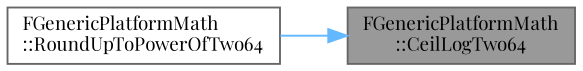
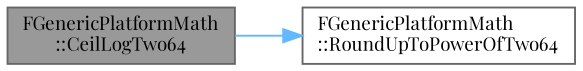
  digraph {
    rankdir=RL
    fontname="Playfair Display"
    node [fontname="Playfair Display" fontsize=10 shape=box style=filled]
    n1 [color=gray40 fillcolor=grey60 fontcolor=black height=0.2 label="FGenericPlatformMath\l::CeilLogTwo64" width=0.4]
    n2 [color=grey40 fillcolor=white height=0.2 label="FGenericPlatformMath\l::RoundUpToPowerOfTwo64" width=0.4]
-   n1 -> n2 [color=steelblue1 dir=back fontname="Playfair Display" fontsize=10 labelfontname=Helvetica labelfontsize=10 style=solid]
+   n2 -> n1 [color=steelblue1 dir=back fontname="Playfair Display" fontsize=10 labelfontname=Helvetica labelfontsize=10 style=solid]
  }
